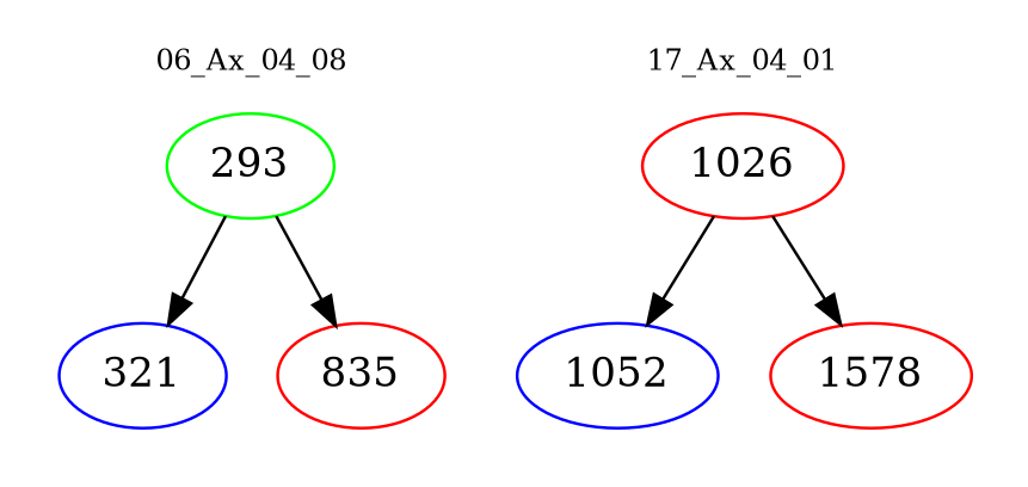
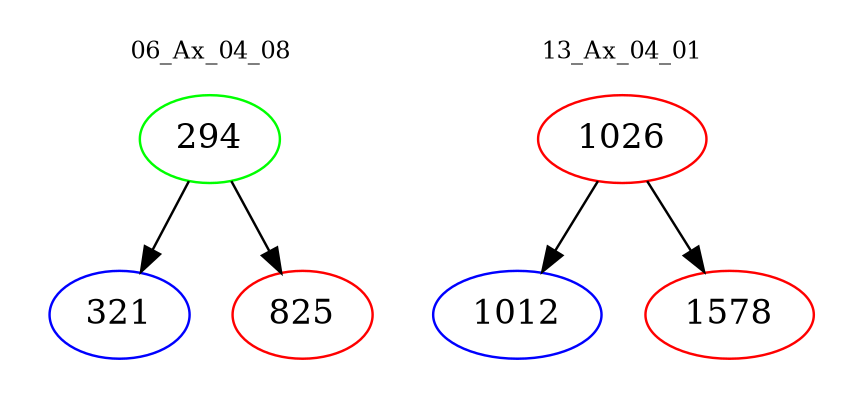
  digraph {
    node [color=red]
    edge [color=black]
-   n1 [color=green label=293]
+   n1 [color=green label=294]
    n2 [color=blue label=321]
-   n3 [label=835]
+   n3 [label=825]
    n4 [label=1026]
-   n5 [color=blue label=1052]
+   n5 [color=blue label=1012]
    n6 [label=1578]
    subgraph cluster_1 {
      color=white
      fontsize=10
      label="06_Ax_04_08"
      n1
      n2
      n3
    }
    subgraph cluster_2 {
      color=white
      fontsize=10
-     label="17_Ax_04_01"
+     label="13_Ax_04_01"
      n4
      n5
      n6
    }
    n1 -> n2
    n1 -> n3
    n4 -> n5
    n4 -> n6
  }
